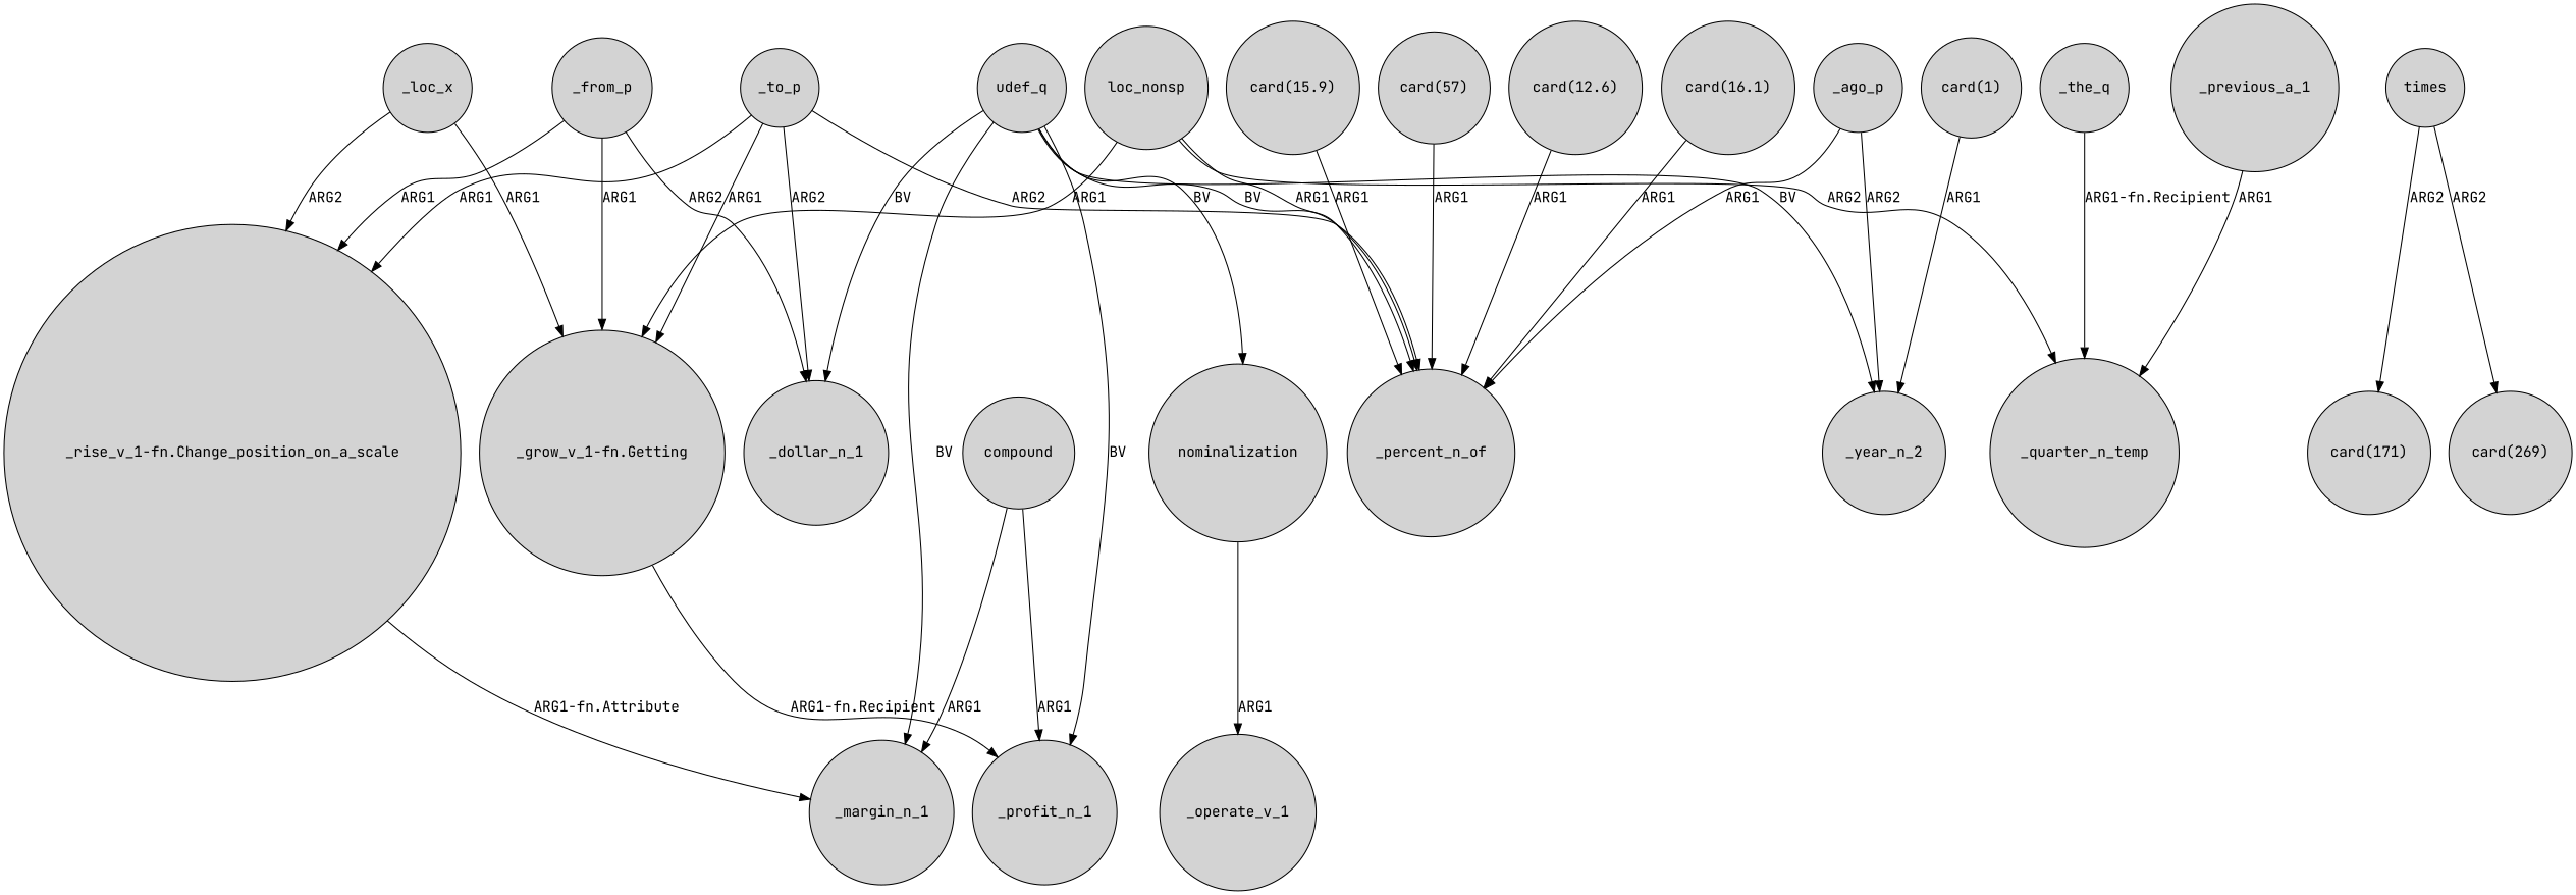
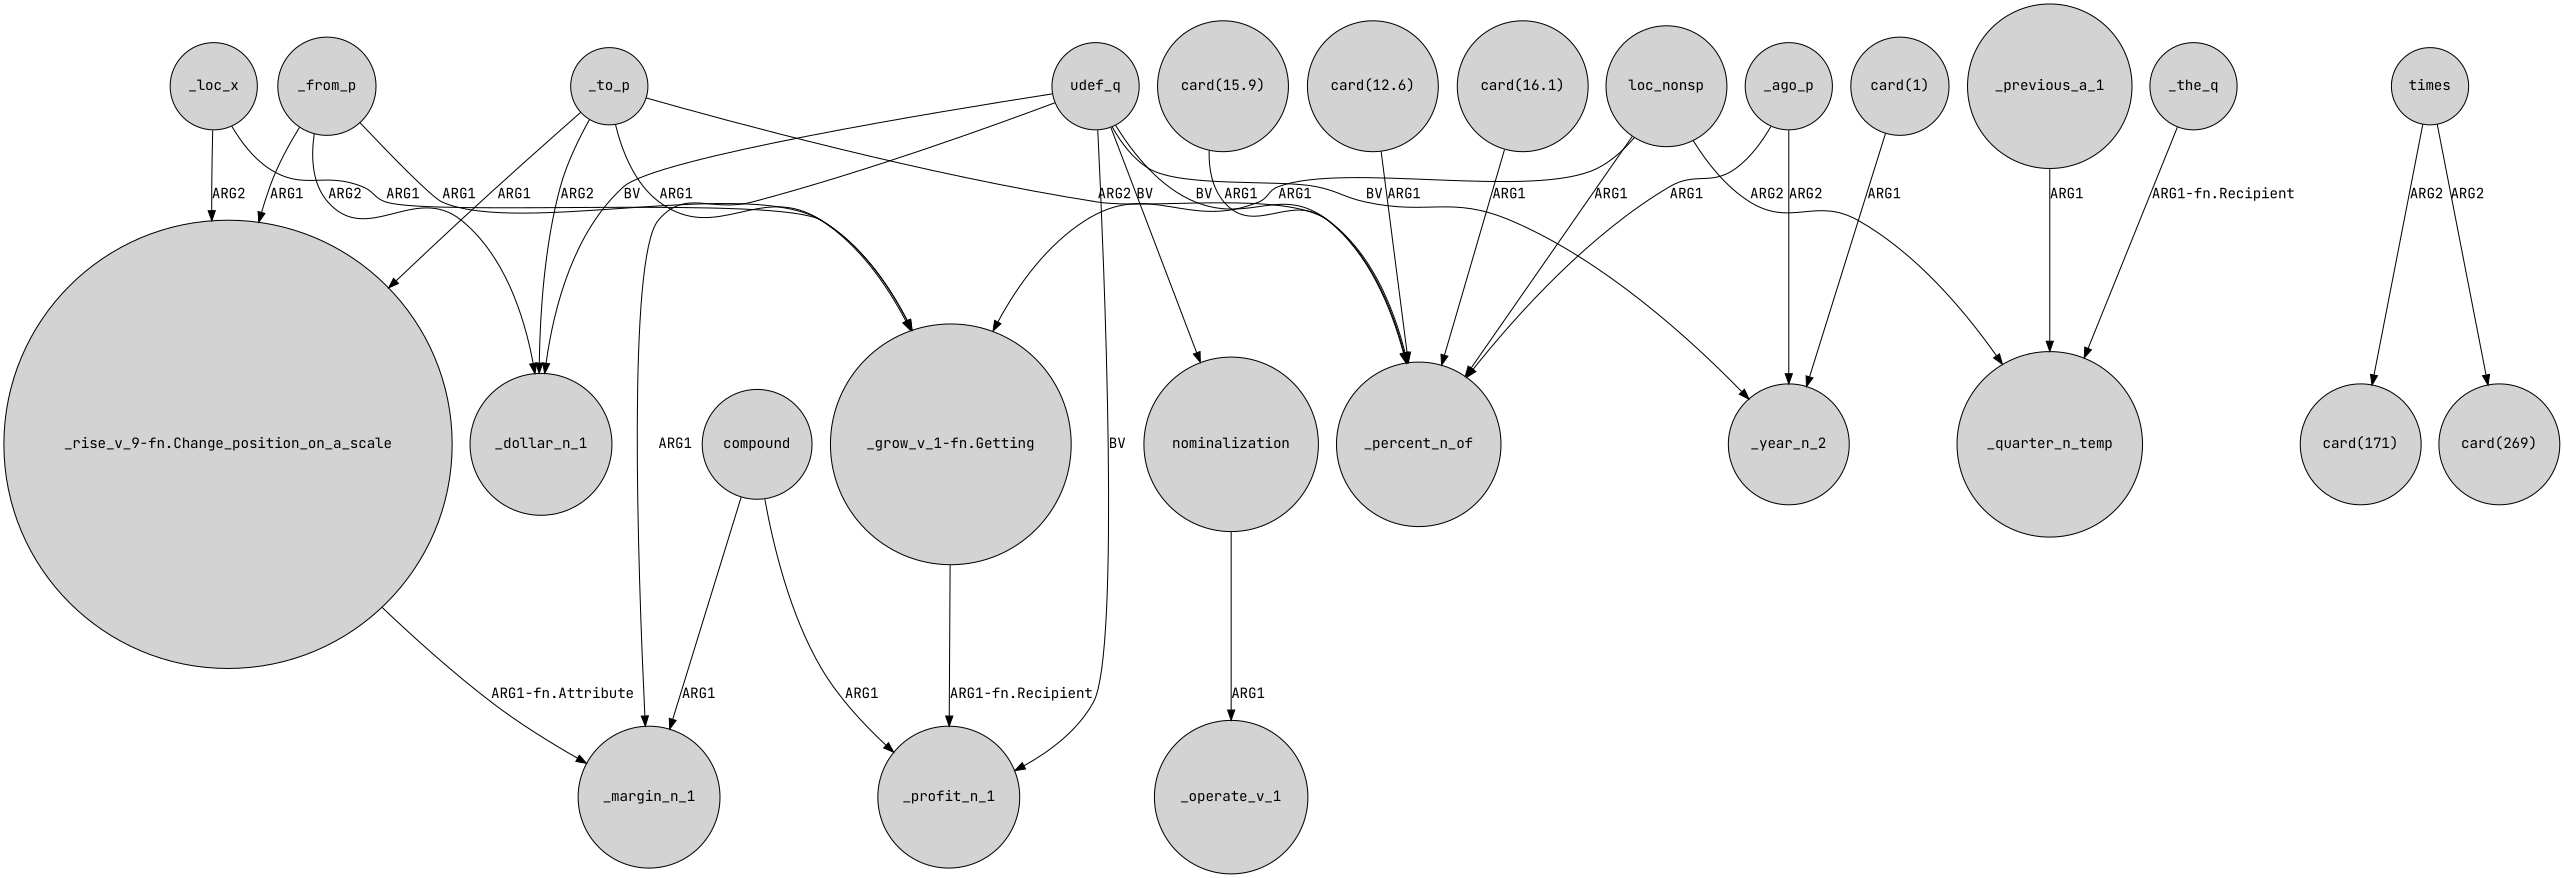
  digraph {
    fontname="JetBrains Mono"
    node [fontname="JetBrains Mono" shape=circle style=filled]
    edge [fontname="JetBrains Mono"]
    _to_p
    "_grow_v_1-fn.Getting"
    _percent_n_of
-   "_rise_v_1-fn.Change_position_on_a_scale"
+   "_rise_v_1-fn.Change_position_on_a_scale" [label="_rise_v_9-fn.Change_position_on_a_scale"]
    _dollar_n_1
    _profit_n_1
    _margin_n_1
    compound
    nominalization
    _operate_v_1
    _ago_p
    n12 [label=_year_n_2]
    "card(15.9)"
    "card(1)"
    loc_nonsp
    _quarter_n_temp
    _the_q
    udef_q
    _from_p
    times
    "card(171)"
    "card(269)"
    _previous_a_1
    n24 [label=_loc_x]
-   "card(57)"
    "card(12.6)"
    "card(16.1)"
    _to_p -> "_grow_v_1-fn.Getting" [label=ARG1]
    _to_p -> _percent_n_of [label=ARG2]
    _to_p -> "_rise_v_1-fn.Change_position_on_a_scale" [label=ARG1]
    _to_p -> _dollar_n_1 [label=ARG2]
    "_grow_v_1-fn.Getting" -> _profit_n_1 [label="ARG1-fn.Recipient"]
    "_rise_v_1-fn.Change_position_on_a_scale" -> _margin_n_1 [label="ARG1-fn.Attribute"]
    compound -> _profit_n_1 [label=ARG1]
    compound -> _margin_n_1 [label=ARG1]
    nominalization -> _operate_v_1 [label=ARG1]
    _ago_p -> _percent_n_of [label=ARG1]
    _ago_p -> n12 [label=ARG2]
    "card(15.9)" -> _percent_n_of [label=ARG1]
    "card(1)" -> n12 [label=ARG1]
    loc_nonsp -> "_grow_v_1-fn.Getting" [label=ARG1]
    loc_nonsp -> _percent_n_of [label=ARG1]
    loc_nonsp -> _quarter_n_temp [label=ARG2]
    _the_q -> _quarter_n_temp [label="ARG1-fn.Recipient"]
    udef_q -> _percent_n_of [label=BV]
    udef_q -> _dollar_n_1 [label=BV]
    udef_q -> _profit_n_1 [label=BV]
-   udef_q -> _margin_n_1 [label=BV]
+   udef_q -> _margin_n_1 [label=ARG1]
    udef_q -> nominalization [label=BV]
    udef_q -> n12 [label=BV]
    _from_p -> "_grow_v_1-fn.Getting" [label=ARG1]
    _from_p -> "_rise_v_1-fn.Change_position_on_a_scale" [label=ARG1]
    _from_p -> _dollar_n_1 [label=ARG2]
    times -> "card(171)" [label=ARG2]
    times -> "card(269)" [label=ARG2]
    _previous_a_1 -> _quarter_n_temp [label=ARG1]
    n24 -> "_grow_v_1-fn.Getting" [label=ARG1]
    n24 -> "_rise_v_1-fn.Change_position_on_a_scale" [label=ARG2]
-   "card(57)" -> _percent_n_of [label=ARG1]
    "card(12.6)" -> _percent_n_of [label=ARG1]
    "card(16.1)" -> _percent_n_of [label=ARG1]
  }
